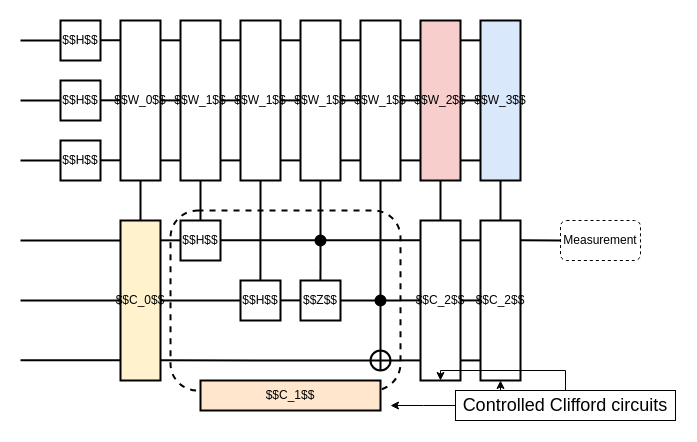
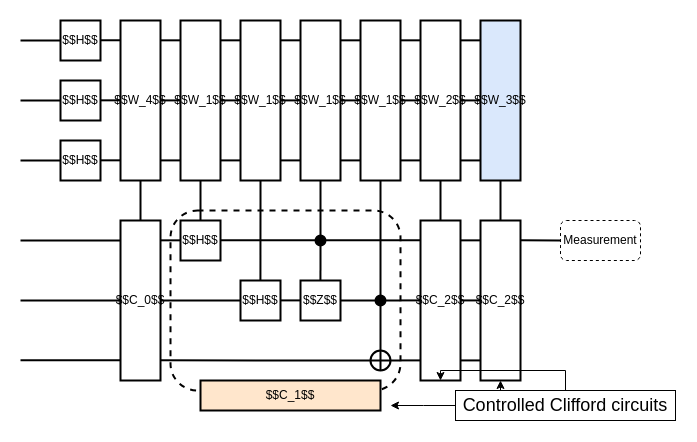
  <mxCell id="0" />
  <mxCell id="1" parent="0" />
  <mxCell id="2" value="" style="rounded=1;whiteSpace=wrap;html=1;strokeWidth=2;fillColor=none;dashed=1;" parent="1" vertex="1"><mxGeometry x="170" y="210" width="230" height="180" as="geometry" /></mxCell>
  <mxCell id="3" value="" style="ellipse;whiteSpace=wrap;html=1;aspect=fixed;strokeWidth=2;" parent="1" vertex="1"><mxGeometry x="370" y="350" width="20" height="20" as="geometry" /></mxCell>
  <mxCell id="4" value="" style="endArrow=none;html=1;strokeWidth=2;" parent="1" edge="1"><mxGeometry width="50" height="50" relative="1" as="geometry"><mxPoint x="60" y="40" as="sourcePoint" /><mxPoint x="20" y="40" as="targetPoint" /></mxGeometry></mxCell>
  <mxCell id="5" value="$$H$$" style="rounded=0;whiteSpace=wrap;html=1;strokeWidth=2;" parent="1" vertex="1"><mxGeometry x="60" y="20" width="40" height="40" as="geometry" /></mxCell>
  <mxCell id="6" value="" style="endArrow=none;html=1;strokeWidth=2;" parent="1" edge="1"><mxGeometry width="50" height="50" relative="1" as="geometry"><mxPoint x="60" y="100" as="sourcePoint" /><mxPoint x="20" y="100" as="targetPoint" /></mxGeometry></mxCell>
  <mxCell id="7" value="$$H$$" style="rounded=0;whiteSpace=wrap;html=1;strokeWidth=2;" parent="1" vertex="1"><mxGeometry x="60" y="80" width="40" height="40" as="geometry" /></mxCell>
  <mxCell id="8" value="" style="endArrow=none;html=1;strokeWidth=2;" parent="1" edge="1"><mxGeometry width="50" height="50" relative="1" as="geometry"><mxPoint x="60" y="160" as="sourcePoint" /><mxPoint x="20" y="160" as="targetPoint" /></mxGeometry></mxCell>
  <mxCell id="9" value="$$H$$" style="rounded=0;whiteSpace=wrap;html=1;strokeWidth=2;" parent="1" vertex="1"><mxGeometry x="60" y="140" width="40" height="40" as="geometry" /></mxCell>
  <mxCell id="10" value="" style="endArrow=none;html=1;strokeWidth=2;" parent="1" edge="1"><mxGeometry width="50" height="50" relative="1" as="geometry"><mxPoint x="120" y="240" as="sourcePoint" /><mxPoint x="20" y="240" as="targetPoint" /></mxGeometry></mxCell>
  <mxCell id="11" value="" style="endArrow=none;html=1;strokeWidth=2;" parent="1" edge="1"><mxGeometry width="50" height="50" relative="1" as="geometry"><mxPoint x="120" y="39.76" as="sourcePoint" /><mxPoint x="100" y="39.76" as="targetPoint" /></mxGeometry></mxCell>
  <mxCell id="12" value="" style="endArrow=none;html=1;strokeWidth=2;" parent="1" edge="1"><mxGeometry width="50" height="50" relative="1" as="geometry"><mxPoint x="120" y="159.83" as="sourcePoint" /><mxPoint x="100" y="159.83" as="targetPoint" /></mxGeometry></mxCell>
  <mxCell id="13" value="" style="endArrow=none;html=1;strokeWidth=2;" parent="1" edge="1"><mxGeometry width="50" height="50" relative="1" as="geometry"><mxPoint x="120" y="99.83" as="sourcePoint" /><mxPoint x="100" y="99.83" as="targetPoint" /></mxGeometry></mxCell>
  <mxCell id="14" style="edgeStyle=orthogonalEdgeStyle;rounded=0;orthogonalLoop=1;jettySize=auto;html=1;exitX=0.5;exitY=1;exitDx=0;exitDy=0;endArrow=none;endFill=0;strokeWidth=2;" parent="1" source="15" edge="1"><mxGeometry relative="1" as="geometry"><mxPoint x="140" y="220" as="targetPoint" /></mxGeometry></mxCell>
- <mxCell id="15" value="$$W_0$$" style="rounded=0;whiteSpace=wrap;html=1;strokeWidth=2;" parent="1" vertex="1"><mxGeometry x="120" y="20" width="40" height="160" as="geometry" /></mxCell>
+ <mxCell id="15" value="$$W_4$$" style="rounded=0;whiteSpace=wrap;html=1;strokeWidth=2;" parent="1" vertex="1"><mxGeometry x="120" y="20" width="40" height="160" as="geometry" /></mxCell>
  <mxCell id="16" style="edgeStyle=orthogonalEdgeStyle;rounded=0;orthogonalLoop=1;jettySize=auto;html=1;exitX=0.5;exitY=1;exitDx=0;exitDy=0;endArrow=none;endFill=0;strokeWidth=2;entryX=0.5;entryY=0;entryDx=0;entryDy=0;" parent="1" source="17" target="59" edge="1"><mxGeometry relative="1" as="geometry"><mxPoint x="200" y="220" as="targetPoint" /></mxGeometry></mxCell>
  <mxCell id="17" value="$$W_1$$" style="rounded=0;whiteSpace=wrap;html=1;strokeWidth=2;" parent="1" vertex="1"><mxGeometry x="180" y="20" width="40" height="160" as="geometry" /></mxCell>
  <mxCell id="18" style="edgeStyle=orthogonalEdgeStyle;rounded=0;orthogonalLoop=1;jettySize=auto;html=1;exitX=0.5;exitY=1;exitDx=0;exitDy=0;endArrow=none;endFill=0;strokeWidth=2;entryX=0.391;entryY=0.389;entryDx=0;entryDy=0;entryPerimeter=0;" parent="1" source="19" target="2" edge="1"><mxGeometry relative="1" as="geometry"><mxPoint x="260" y="220" as="targetPoint" /></mxGeometry></mxCell>
  <mxCell id="19" value="$$W_1$$" style="rounded=0;whiteSpace=wrap;html=1;strokeWidth=2;" parent="1" vertex="1"><mxGeometry x="240" y="20" width="40" height="160" as="geometry" /></mxCell>
  <mxCell id="20" style="edgeStyle=orthogonalEdgeStyle;rounded=0;orthogonalLoop=1;jettySize=auto;html=1;exitX=0.5;exitY=1;exitDx=0;exitDy=0;endArrow=none;endFill=0;strokeWidth=2;entryX=0.652;entryY=0.389;entryDx=0;entryDy=0;entryPerimeter=0;" parent="1" source="68" target="2" edge="1"><mxGeometry relative="1" as="geometry"><mxPoint x="320" y="220" as="targetPoint" /></mxGeometry></mxCell>
  <mxCell id="21" value="$$W_1$$" style="rounded=0;whiteSpace=wrap;html=1;strokeWidth=2;" parent="1" vertex="1"><mxGeometry x="300" y="20" width="40" height="160" as="geometry" /></mxCell>
  <mxCell id="22" style="edgeStyle=orthogonalEdgeStyle;rounded=0;orthogonalLoop=1;jettySize=auto;html=1;exitX=0.5;exitY=1;exitDx=0;exitDy=0;endArrow=none;endFill=0;strokeWidth=2;" parent="1" source="62" edge="1"><mxGeometry relative="1" as="geometry"><mxPoint x="380" y="370" as="targetPoint" /></mxGeometry></mxCell>
  <mxCell id="23" value="$$W_1$$" style="rounded=0;whiteSpace=wrap;html=1;strokeWidth=2;" parent="1" vertex="1"><mxGeometry x="360" y="20" width="40" height="160" as="geometry" /></mxCell>
  <mxCell id="24" style="edgeStyle=orthogonalEdgeStyle;rounded=0;orthogonalLoop=1;jettySize=auto;html=1;exitX=0.5;exitY=1;exitDx=0;exitDy=0;endArrow=none;endFill=0;strokeWidth=2;" parent="1" source="25" target="44" edge="1"><mxGeometry relative="1" as="geometry" /></mxCell>
- <mxCell id="25" value="$$W_2$$" style="rounded=0;whiteSpace=wrap;html=1;strokeWidth=2;fillColor=#f8cecc;" parent="1" vertex="1"><mxGeometry x="420" y="20" width="40" height="160" as="geometry" /></mxCell>
+ <mxCell id="25" value="$$W_2$$" style="rounded=0;whiteSpace=wrap;html=1;strokeWidth=2;" parent="1" vertex="1"><mxGeometry x="420" y="20" width="40" height="160" as="geometry" /></mxCell>
  <mxCell id="26" value="" style="endArrow=none;html=1;strokeWidth=2;" parent="1" edge="1"><mxGeometry width="50" height="50" relative="1" as="geometry"><mxPoint x="180" y="39.83" as="sourcePoint" /><mxPoint x="160" y="39.83" as="targetPoint" /></mxGeometry></mxCell>
  <mxCell id="27" value="" style="endArrow=none;html=1;strokeWidth=2;" parent="1" edge="1"><mxGeometry width="50" height="50" relative="1" as="geometry"><mxPoint x="180" y="159.9" as="sourcePoint" /><mxPoint x="160" y="159.9" as="targetPoint" /></mxGeometry></mxCell>
  <mxCell id="28" value="" style="endArrow=none;html=1;strokeWidth=2;" parent="1" edge="1"><mxGeometry width="50" height="50" relative="1" as="geometry"><mxPoint x="180" y="99.9" as="sourcePoint" /><mxPoint x="160" y="99.9" as="targetPoint" /></mxGeometry></mxCell>
  <mxCell id="29" value="" style="endArrow=none;html=1;strokeWidth=2;" parent="1" edge="1"><mxGeometry width="50" height="50" relative="1" as="geometry"><mxPoint x="240" y="39.83" as="sourcePoint" /><mxPoint x="220" y="39.83" as="targetPoint" /></mxGeometry></mxCell>
  <mxCell id="30" value="" style="endArrow=none;html=1;strokeWidth=2;" parent="1" edge="1"><mxGeometry width="50" height="50" relative="1" as="geometry"><mxPoint x="240" y="159.9" as="sourcePoint" /><mxPoint x="220" y="159.9" as="targetPoint" /></mxGeometry></mxCell>
  <mxCell id="31" value="" style="endArrow=none;html=1;strokeWidth=2;" parent="1" edge="1"><mxGeometry width="50" height="50" relative="1" as="geometry"><mxPoint x="240" y="99.9" as="sourcePoint" /><mxPoint x="220" y="99.9" as="targetPoint" /></mxGeometry></mxCell>
  <mxCell id="32" value="" style="endArrow=none;html=1;strokeWidth=2;" parent="1" edge="1"><mxGeometry width="50" height="50" relative="1" as="geometry"><mxPoint x="300" y="39.83" as="sourcePoint" /><mxPoint x="280" y="39.83" as="targetPoint" /></mxGeometry></mxCell>
  <mxCell id="33" value="" style="endArrow=none;html=1;strokeWidth=2;" parent="1" edge="1"><mxGeometry width="50" height="50" relative="1" as="geometry"><mxPoint x="300" y="159.9" as="sourcePoint" /><mxPoint x="280" y="159.9" as="targetPoint" /></mxGeometry></mxCell>
  <mxCell id="34" value="" style="endArrow=none;html=1;strokeWidth=2;" parent="1" edge="1"><mxGeometry width="50" height="50" relative="1" as="geometry"><mxPoint x="300" y="99.9" as="sourcePoint" /><mxPoint x="280" y="99.9" as="targetPoint" /></mxGeometry></mxCell>
  <mxCell id="35" value="" style="endArrow=none;html=1;strokeWidth=2;" parent="1" edge="1"><mxGeometry width="50" height="50" relative="1" as="geometry"><mxPoint x="360" y="39.83" as="sourcePoint" /><mxPoint x="340" y="39.83" as="targetPoint" /></mxGeometry></mxCell>
  <mxCell id="36" value="" style="endArrow=none;html=1;strokeWidth=2;" parent="1" edge="1"><mxGeometry width="50" height="50" relative="1" as="geometry"><mxPoint x="360" y="159.9" as="sourcePoint" /><mxPoint x="340" y="159.9" as="targetPoint" /></mxGeometry></mxCell>
  <mxCell id="37" value="" style="endArrow=none;html=1;strokeWidth=2;" parent="1" edge="1"><mxGeometry width="50" height="50" relative="1" as="geometry"><mxPoint x="360" y="99.9" as="sourcePoint" /><mxPoint x="340" y="99.9" as="targetPoint" /></mxGeometry></mxCell>
  <mxCell id="38" value="" style="endArrow=none;html=1;strokeWidth=2;" parent="1" edge="1"><mxGeometry width="50" height="50" relative="1" as="geometry"><mxPoint x="420" y="39.83" as="sourcePoint" /><mxPoint x="400" y="39.83" as="targetPoint" /></mxGeometry></mxCell>
  <mxCell id="39" value="" style="endArrow=none;html=1;strokeWidth=2;" parent="1" edge="1"><mxGeometry width="50" height="50" relative="1" as="geometry"><mxPoint x="420" y="159.9" as="sourcePoint" /><mxPoint x="400" y="159.9" as="targetPoint" /></mxGeometry></mxCell>
  <mxCell id="40" value="" style="endArrow=none;html=1;strokeWidth=2;" parent="1" edge="1"><mxGeometry width="50" height="50" relative="1" as="geometry"><mxPoint x="420" y="99.9" as="sourcePoint" /><mxPoint x="400" y="99.9" as="targetPoint" /></mxGeometry></mxCell>
  <mxCell id="41" value="" style="endArrow=none;html=1;strokeWidth=2;" parent="1" edge="1"><mxGeometry width="50" height="50" relative="1" as="geometry"><mxPoint x="480" y="39.85" as="sourcePoint" /><mxPoint x="460" y="39.85" as="targetPoint" /></mxGeometry></mxCell>
  <mxCell id="42" value="" style="endArrow=none;html=1;strokeWidth=2;" parent="1" edge="1"><mxGeometry width="50" height="50" relative="1" as="geometry"><mxPoint x="480" y="159.92" as="sourcePoint" /><mxPoint x="460" y="159.92" as="targetPoint" /></mxGeometry></mxCell>
  <mxCell id="43" value="" style="endArrow=none;html=1;strokeWidth=2;" parent="1" edge="1"><mxGeometry width="50" height="50" relative="1" as="geometry"><mxPoint x="480" y="99.92" as="sourcePoint" /><mxPoint x="460" y="99.92" as="targetPoint" /></mxGeometry></mxCell>
  <mxCell id="44" value="$$C_2$$" style="rounded=0;whiteSpace=wrap;html=1;strokeWidth=2;" parent="1" vertex="1"><mxGeometry x="420" y="220" width="40" height="160" as="geometry" /></mxCell>
  <mxCell id="45" value="" style="endArrow=none;html=1;strokeWidth=2;" parent="1" edge="1"><mxGeometry width="50" height="50" relative="1" as="geometry"><mxPoint x="180" y="239.83" as="sourcePoint" /><mxPoint x="160" y="239.83" as="targetPoint" /></mxGeometry></mxCell>
  <mxCell id="46" value="" style="endArrow=none;html=1;strokeWidth=2;exitX=0;exitY=0.5;exitDx=0;exitDy=0;" parent="1" source="58" edge="1"><mxGeometry width="50" height="50" relative="1" as="geometry"><mxPoint x="180" y="299.9" as="sourcePoint" /><mxPoint x="160" y="299.9" as="targetPoint" /></mxGeometry></mxCell>
  <mxCell id="47" value="" style="endArrow=none;html=1;strokeWidth=2;exitX=0.008;exitY=0.123;exitDx=0;exitDy=0;exitPerimeter=0;" parent="1" source="44" edge="1"><mxGeometry width="50" height="50" relative="1" as="geometry"><mxPoint x="240" y="239.83" as="sourcePoint" /><mxPoint x="220" y="239.83" as="targetPoint" /></mxGeometry></mxCell>
  <mxCell id="48" value="" style="endArrow=none;html=1;strokeWidth=2;" parent="1" edge="1"><mxGeometry width="50" height="50" relative="1" as="geometry"><mxPoint x="300" y="299.9" as="sourcePoint" /><mxPoint x="280" y="299.9" as="targetPoint" /></mxGeometry></mxCell>
  <mxCell id="49" value="" style="endArrow=none;html=1;strokeWidth=2;entryX=1.001;entryY=0.874;entryDx=0;entryDy=0;entryPerimeter=0;" parent="1" target="61" edge="1"><mxGeometry width="50" height="50" relative="1" as="geometry"><mxPoint x="400" y="360" as="sourcePoint" /><mxPoint x="340" y="359.9" as="targetPoint" /></mxGeometry></mxCell>
  <mxCell id="50" value="" style="endArrow=none;html=1;strokeWidth=2;" parent="1" edge="1"><mxGeometry width="50" height="50" relative="1" as="geometry"><mxPoint x="400" y="300" as="sourcePoint" /><mxPoint x="340" y="299.9" as="targetPoint" /></mxGeometry></mxCell>
  <mxCell id="51" value="" style="endArrow=none;html=1;strokeWidth=2;" parent="1" edge="1"><mxGeometry width="50" height="50" relative="1" as="geometry"><mxPoint x="420" y="359.9" as="sourcePoint" /><mxPoint x="400" y="359.9" as="targetPoint" /></mxGeometry></mxCell>
  <mxCell id="52" value="" style="endArrow=none;html=1;strokeWidth=2;" parent="1" edge="1"><mxGeometry width="50" height="50" relative="1" as="geometry"><mxPoint x="420" y="299.9" as="sourcePoint" /><mxPoint x="400" y="299.9" as="targetPoint" /></mxGeometry></mxCell>
  <mxCell id="53" value="" style="endArrow=none;html=1;strokeWidth=2;" parent="1" edge="1"><mxGeometry width="50" height="50" relative="1" as="geometry"><mxPoint x="480" y="239.85" as="sourcePoint" /><mxPoint x="460" y="239.85" as="targetPoint" /></mxGeometry></mxCell>
  <mxCell id="54" value="" style="endArrow=none;html=1;strokeWidth=2;" parent="1" edge="1"><mxGeometry width="50" height="50" relative="1" as="geometry"><mxPoint x="480" y="359.92" as="sourcePoint" /><mxPoint x="460" y="359.92" as="targetPoint" /></mxGeometry></mxCell>
  <mxCell id="55" value="" style="endArrow=none;html=1;strokeWidth=2;" parent="1" edge="1"><mxGeometry width="50" height="50" relative="1" as="geometry"><mxPoint x="480" y="299.92" as="sourcePoint" /><mxPoint x="460" y="299.92" as="targetPoint" /></mxGeometry></mxCell>
  <mxCell id="56" value="" style="endArrow=none;html=1;strokeWidth=2;" parent="1" edge="1"><mxGeometry width="50" height="50" relative="1" as="geometry"><mxPoint x="120" y="300" as="sourcePoint" /><mxPoint x="20" y="300" as="targetPoint" /></mxGeometry></mxCell>
  <mxCell id="57" value="" style="endArrow=none;html=1;strokeWidth=2;" parent="1" edge="1"><mxGeometry width="50" height="50" relative="1" as="geometry"><mxPoint x="120" y="359.76" as="sourcePoint" /><mxPoint x="20" y="359.76" as="targetPoint" /></mxGeometry></mxCell>
  <mxCell id="58" value="$$H$$" style="rounded=0;whiteSpace=wrap;html=1;strokeWidth=2;" parent="1" vertex="1"><mxGeometry x="240" y="280" width="40" height="40" as="geometry" /></mxCell>
  <mxCell id="59" value="$$H$$" style="rounded=0;whiteSpace=wrap;html=1;strokeWidth=2;" parent="1" vertex="1"><mxGeometry x="180" y="220" width="40" height="40" as="geometry" /></mxCell>
  <mxCell id="60" value="$$Z$$" style="rounded=0;whiteSpace=wrap;html=1;strokeWidth=2;" parent="1" vertex="1"><mxGeometry x="300" y="280" width="40" height="40" as="geometry" /></mxCell>
- <mxCell id="61" value="$$C_0$$" style="rounded=0;whiteSpace=wrap;html=1;strokeWidth=2;fillColor=#fff2cc;" parent="1" vertex="1"><mxGeometry x="120" y="220" width="40" height="160" as="geometry" /></mxCell>
+ <mxCell id="61" value="$$C_0$$" style="rounded=0;whiteSpace=wrap;html=1;strokeWidth=2;" parent="1" vertex="1"><mxGeometry x="120" y="220" width="40" height="160" as="geometry" /></mxCell>
  <mxCell id="62" value="" style="ellipse;whiteSpace=wrap;html=1;aspect=fixed;strokeWidth=2;fillColor=#000000;" parent="1" vertex="1"><mxGeometry x="375" y="295" width="10" height="10" as="geometry" /></mxCell>
  <mxCell id="63" style="edgeStyle=orthogonalEdgeStyle;rounded=0;orthogonalLoop=1;jettySize=auto;html=1;exitX=0.5;exitY=1;exitDx=0;exitDy=0;endArrow=none;endFill=0;strokeWidth=2;" parent="1" source="23" target="62" edge="1"><mxGeometry relative="1" as="geometry"><mxPoint x="380" y="180" as="sourcePoint" /><mxPoint x="380" y="370" as="targetPoint" /></mxGeometry></mxCell>
  <mxCell id="64" style="edgeStyle=orthogonalEdgeStyle;orthogonalLoop=1;jettySize=auto;html=1;labelBackgroundColor=none;fontSize=18;endArrow=none;endFill=0;strokeWidth=2;" parent="1" source="65" target="66" edge="1"><mxGeometry relative="1" as="geometry" /></mxCell>
  <mxCell id="65" value="$$W_3$$" style="rounded=0;whiteSpace=wrap;html=1;strokeWidth=2;fillColor=#dae8fc;" parent="1" vertex="1"><mxGeometry x="480" y="20" width="40" height="160" as="geometry" /></mxCell>
  <mxCell id="66" value="$$C_2$$" style="rounded=0;whiteSpace=wrap;html=1;strokeWidth=2;" parent="1" vertex="1"><mxGeometry x="480" y="220" width="40" height="160" as="geometry" /></mxCell>
  <mxCell id="67" value="$$C_1$$" style="rounded=0;whiteSpace=wrap;html=1;strokeWidth=2;fillColor=#ffe6cc;" parent="1" vertex="1"><mxGeometry x="200" y="380" width="180" height="30" as="geometry" /></mxCell>
  <mxCell id="68" value="" style="ellipse;whiteSpace=wrap;html=1;aspect=fixed;strokeWidth=2;fillColor=#000000;" parent="1" vertex="1"><mxGeometry x="315" y="235" width="10" height="10" as="geometry" /></mxCell>
  <mxCell id="69" style="edgeStyle=orthogonalEdgeStyle;rounded=0;orthogonalLoop=1;jettySize=auto;html=1;exitX=0.5;exitY=1;exitDx=0;exitDy=0;endArrow=none;endFill=0;strokeWidth=2;" parent="1" source="21" target="68" edge="1"><mxGeometry relative="1" as="geometry"><mxPoint x="319.96" y="280.02" as="targetPoint" /><mxPoint x="320" y="180" as="sourcePoint" /></mxGeometry></mxCell>
  <mxCell id="70" style="edgeStyle=orthogonalEdgeStyle;orthogonalLoop=1;jettySize=auto;html=1;entryX=0.5;entryY=1;entryDx=0;entryDy=0;labelBackgroundColor=none;fontSize=18;rounded=0;" parent="1" source="73" target="66" edge="1"><mxGeometry relative="1" as="geometry"><Array as="points"><mxPoint x="500" y="405" /></Array></mxGeometry></mxCell>
  <mxCell id="71" style="edgeStyle=orthogonalEdgeStyle;rounded=0;orthogonalLoop=1;jettySize=auto;html=1;entryX=0.5;entryY=1;entryDx=0;entryDy=0;labelBackgroundColor=none;fontSize=18;" parent="1" source="73" target="44" edge="1"><mxGeometry relative="1" as="geometry" /></mxCell>
  <mxCell id="72" style="edgeStyle=orthogonalEdgeStyle;rounded=0;orthogonalLoop=1;jettySize=auto;html=1;labelBackgroundColor=none;fontSize=18;" parent="1" source="73" edge="1"><mxGeometry relative="1" as="geometry"><mxPoint x="390" y="405" as="targetPoint" /></mxGeometry></mxCell>
  <mxCell id="73" value="Controlled Clifford circuits" style="text;html=1;fillColor=none;align=center;verticalAlign=middle;whiteSpace=wrap;rounded=0;fontSize=18;strokeColor=#000000;" parent="1" vertex="1"><mxGeometry x="455" y="390" width="220" height="30" as="geometry" /></mxCell>
  <mxCell id="74" value="" style="endArrow=none;html=1;strokeWidth=2;" edge="1" parent="1"><mxGeometry width="50" height="50" relative="1" as="geometry"><mxPoint x="520" y="239.83" as="sourcePoint" /><mxPoint x="560" y="240" as="targetPoint" /></mxGeometry></mxCell>
  <mxCell id="75" value="Measurement" style="rounded=1;whiteSpace=wrap;html=1;strokeWidth=1;dashed=1;" vertex="1" parent="1"><mxGeometry x="560" y="220" width="80" height="40" as="geometry" /></mxCell>
